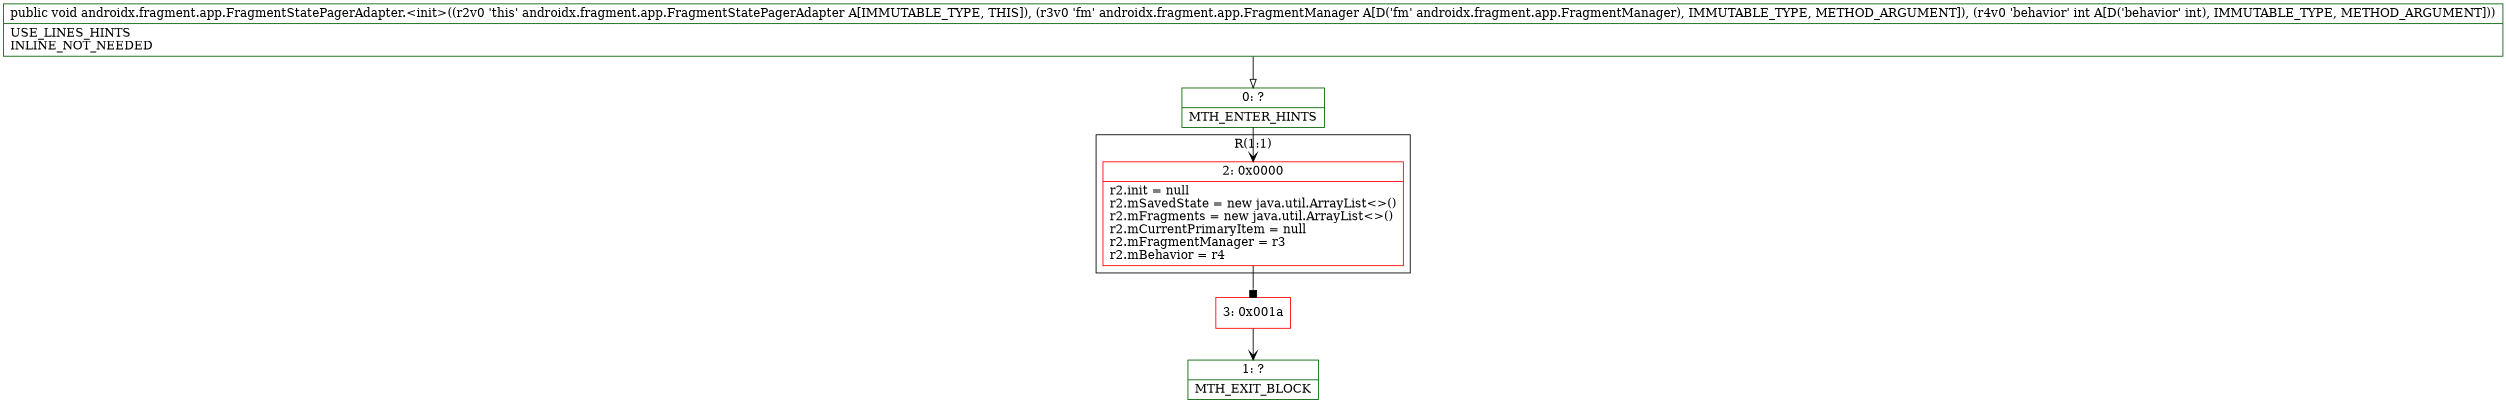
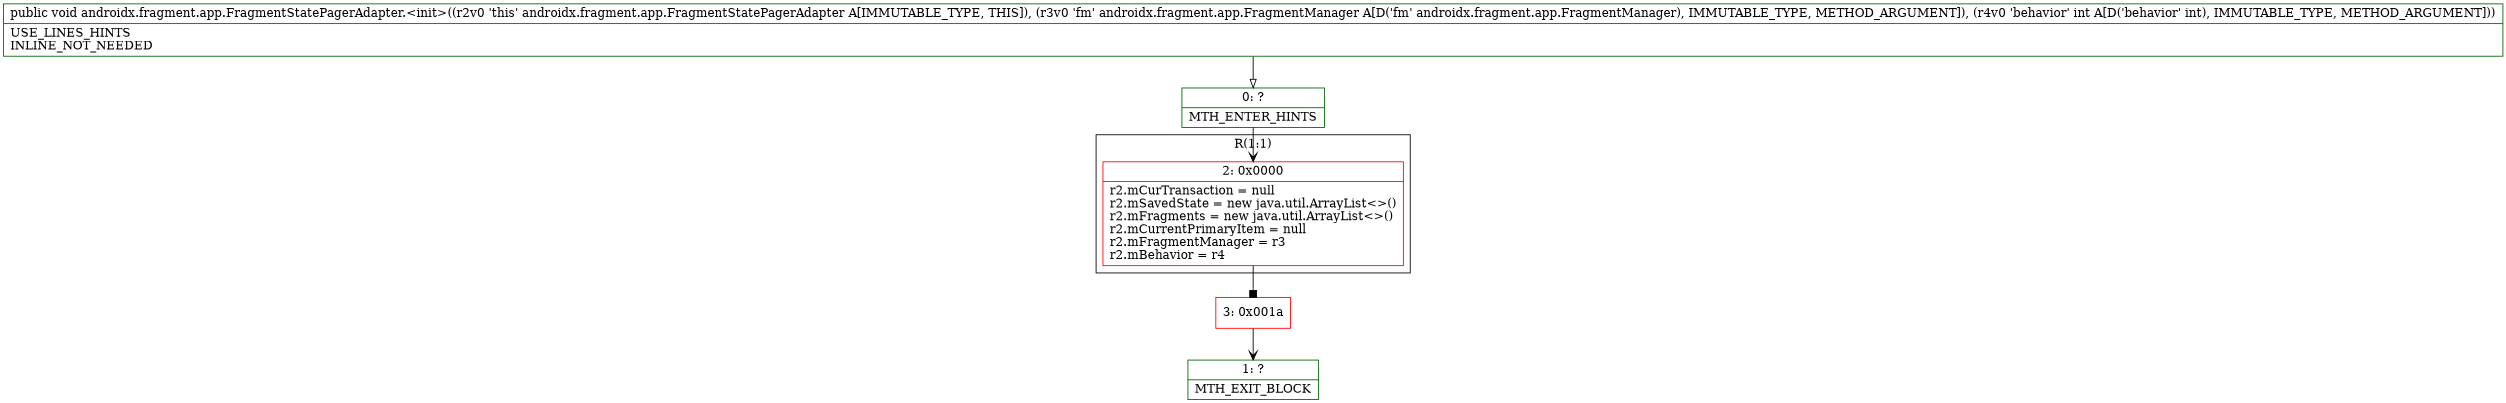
  digraph {
    node [color=darkgreen shape=record]
    edge [arrowhead=vee]
-   n1 [color=red label="{2\:\ 0x0000|r2.init = null\lr2.mSavedState = new java.util.ArrayList\<\>()\lr2.mFragments = new java.util.ArrayList\<\>()\lr2.mCurrentPrimaryItem = null\lr2.mFragmentManager = r3\lr2.mBehavior = r4\l}"]
+   n1 [color=red label="{2\:\ 0x0000|r2.mCurTransaction = null\lr2.mSavedState = new java.util.ArrayList\<\>()\lr2.mFragments = new java.util.ArrayList\<\>()\lr2.mCurrentPrimaryItem = null\lr2.mFragmentManager = r3\lr2.mBehavior = r4\l}"]
    n2 [color=red label="{3\:\ 0x001a}"]
    n3 [label="{1\:\ ?|MTH_EXIT_BLOCK\l}"]
    n4 [label="{0\:\ ?|MTH_ENTER_HINTS\l}"]
    n5 [label="{public void androidx.fragment.app.FragmentStatePagerAdapter.\<init\>((r2v0 'this' androidx.fragment.app.FragmentStatePagerAdapter A[IMMUTABLE_TYPE, THIS]), (r3v0 'fm' androidx.fragment.app.FragmentManager A[D('fm' androidx.fragment.app.FragmentManager), IMMUTABLE_TYPE, METHOD_ARGUMENT]), (r4v0 'behavior' int A[D('behavior' int), IMMUTABLE_TYPE, METHOD_ARGUMENT]))  | USE_LINES_HINTS\lINLINE_NOT_NEEDED\l}"]
    subgraph cluster_1 {
      label="R(1:1)"
      n1
    }
    n1 -> n2 [arrowhead=box]
    n2 -> n3
    n4 -> n1
    n5 -> n4 [arrowhead=onormal]
  }
